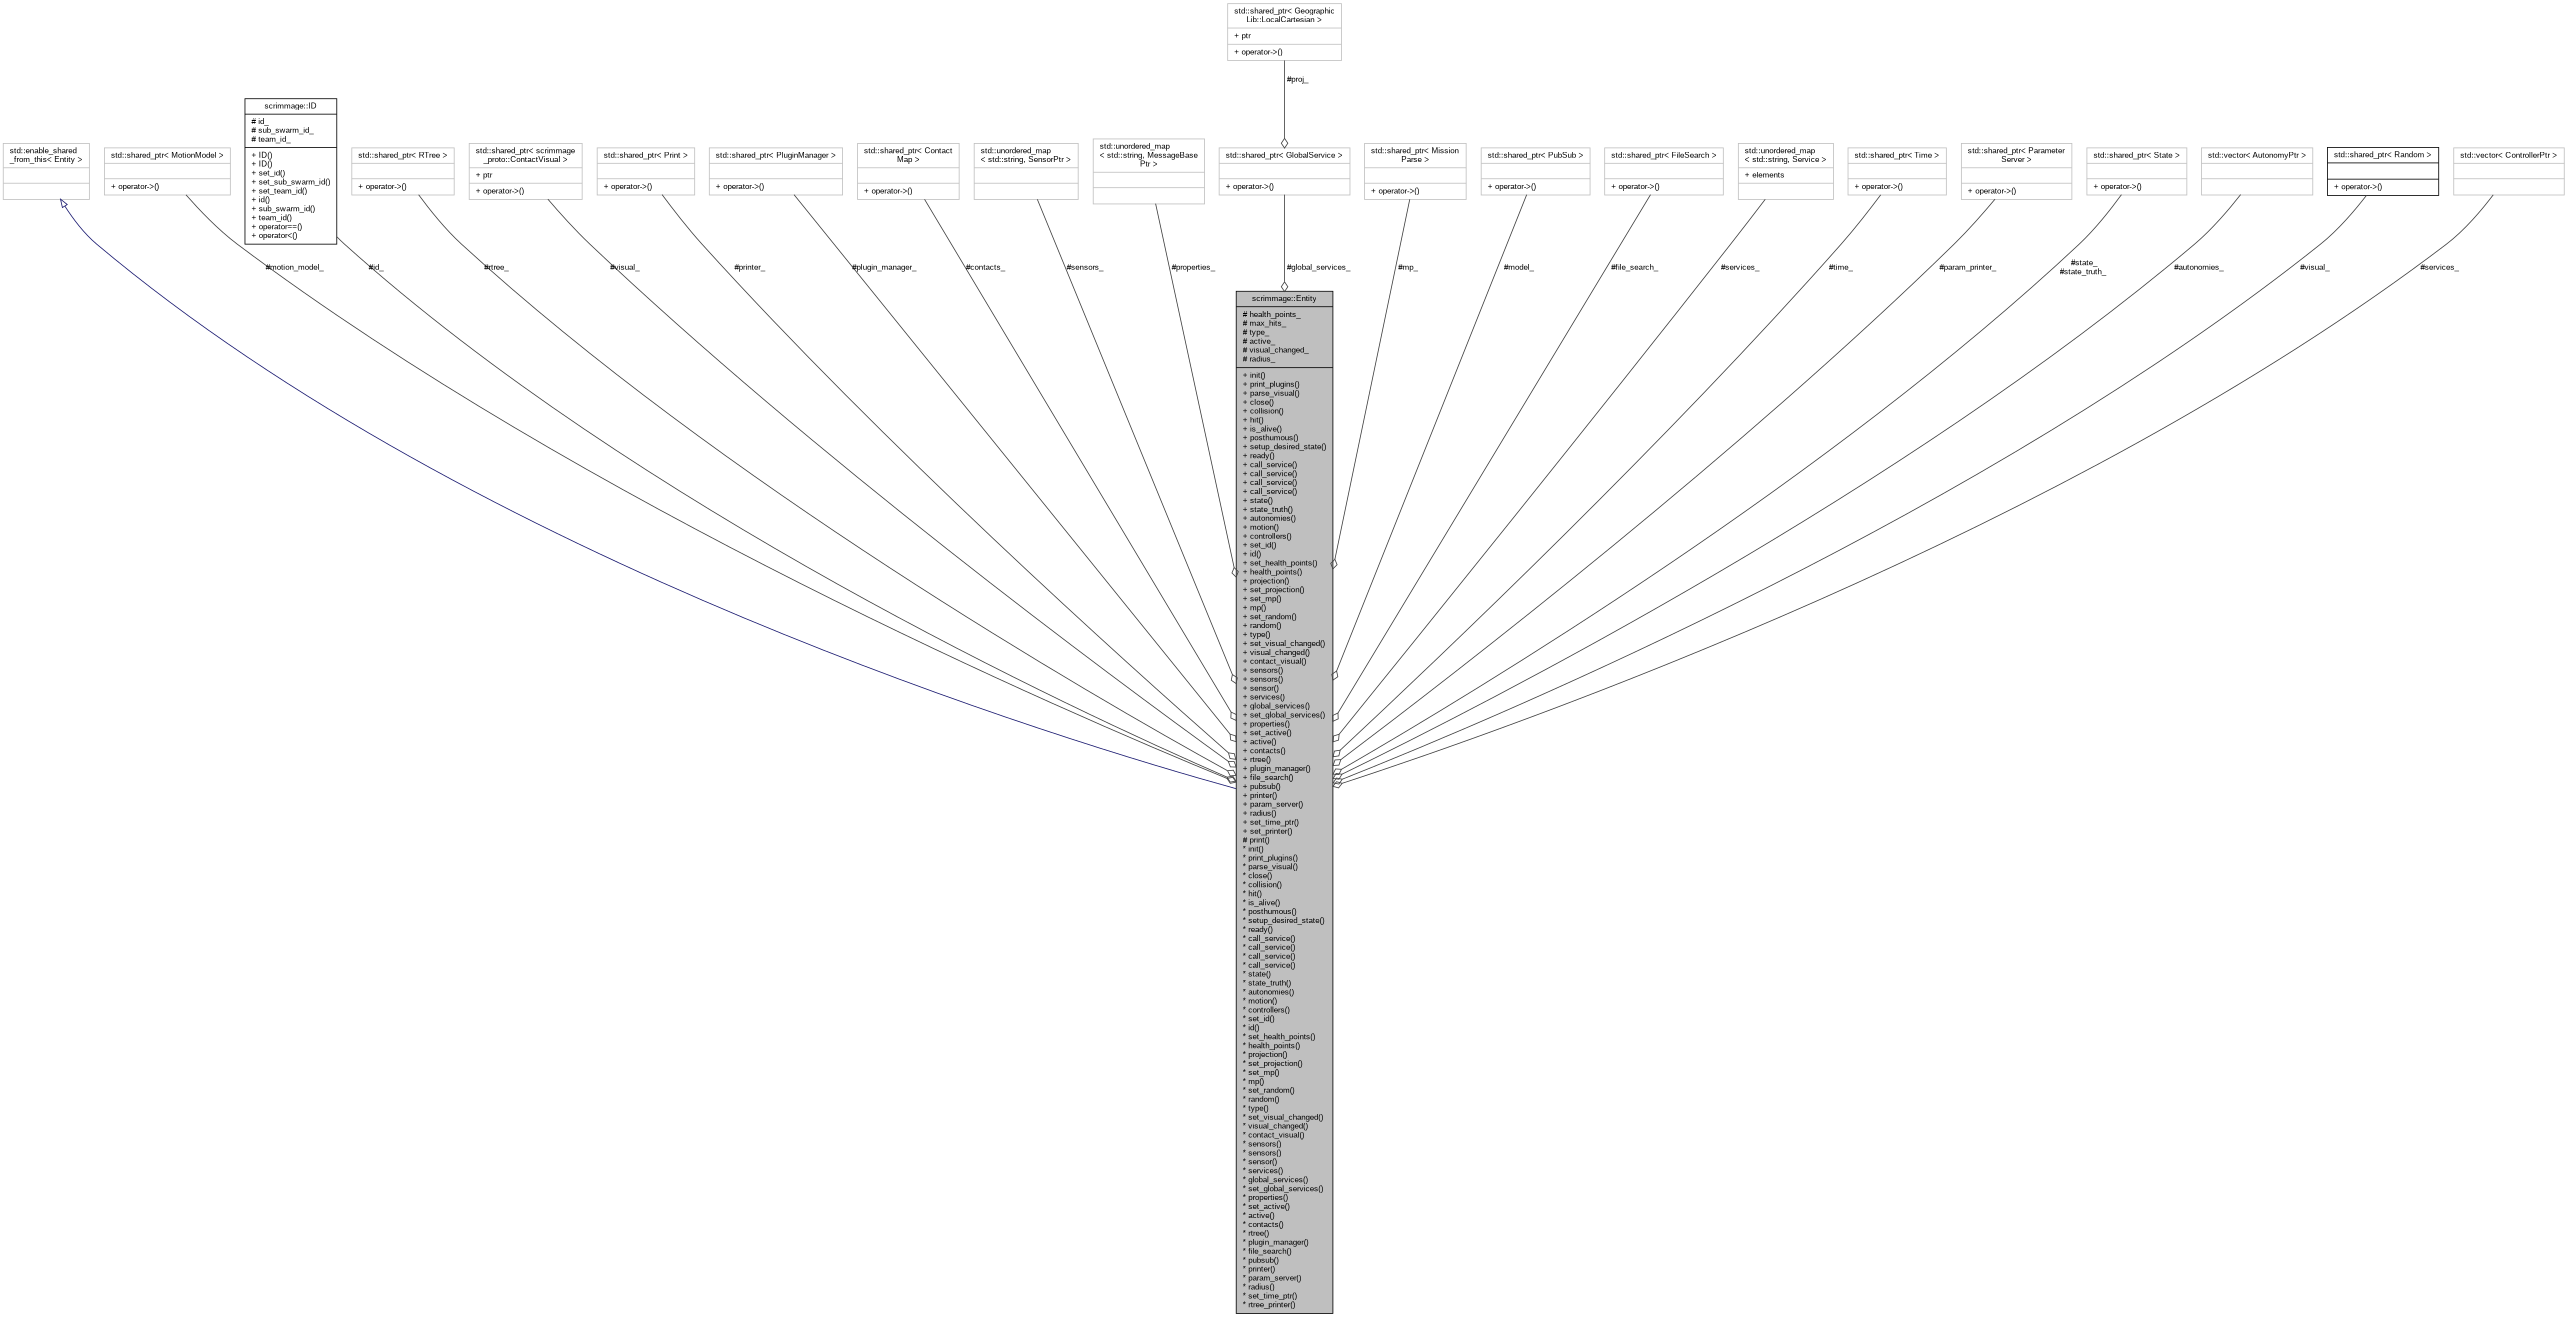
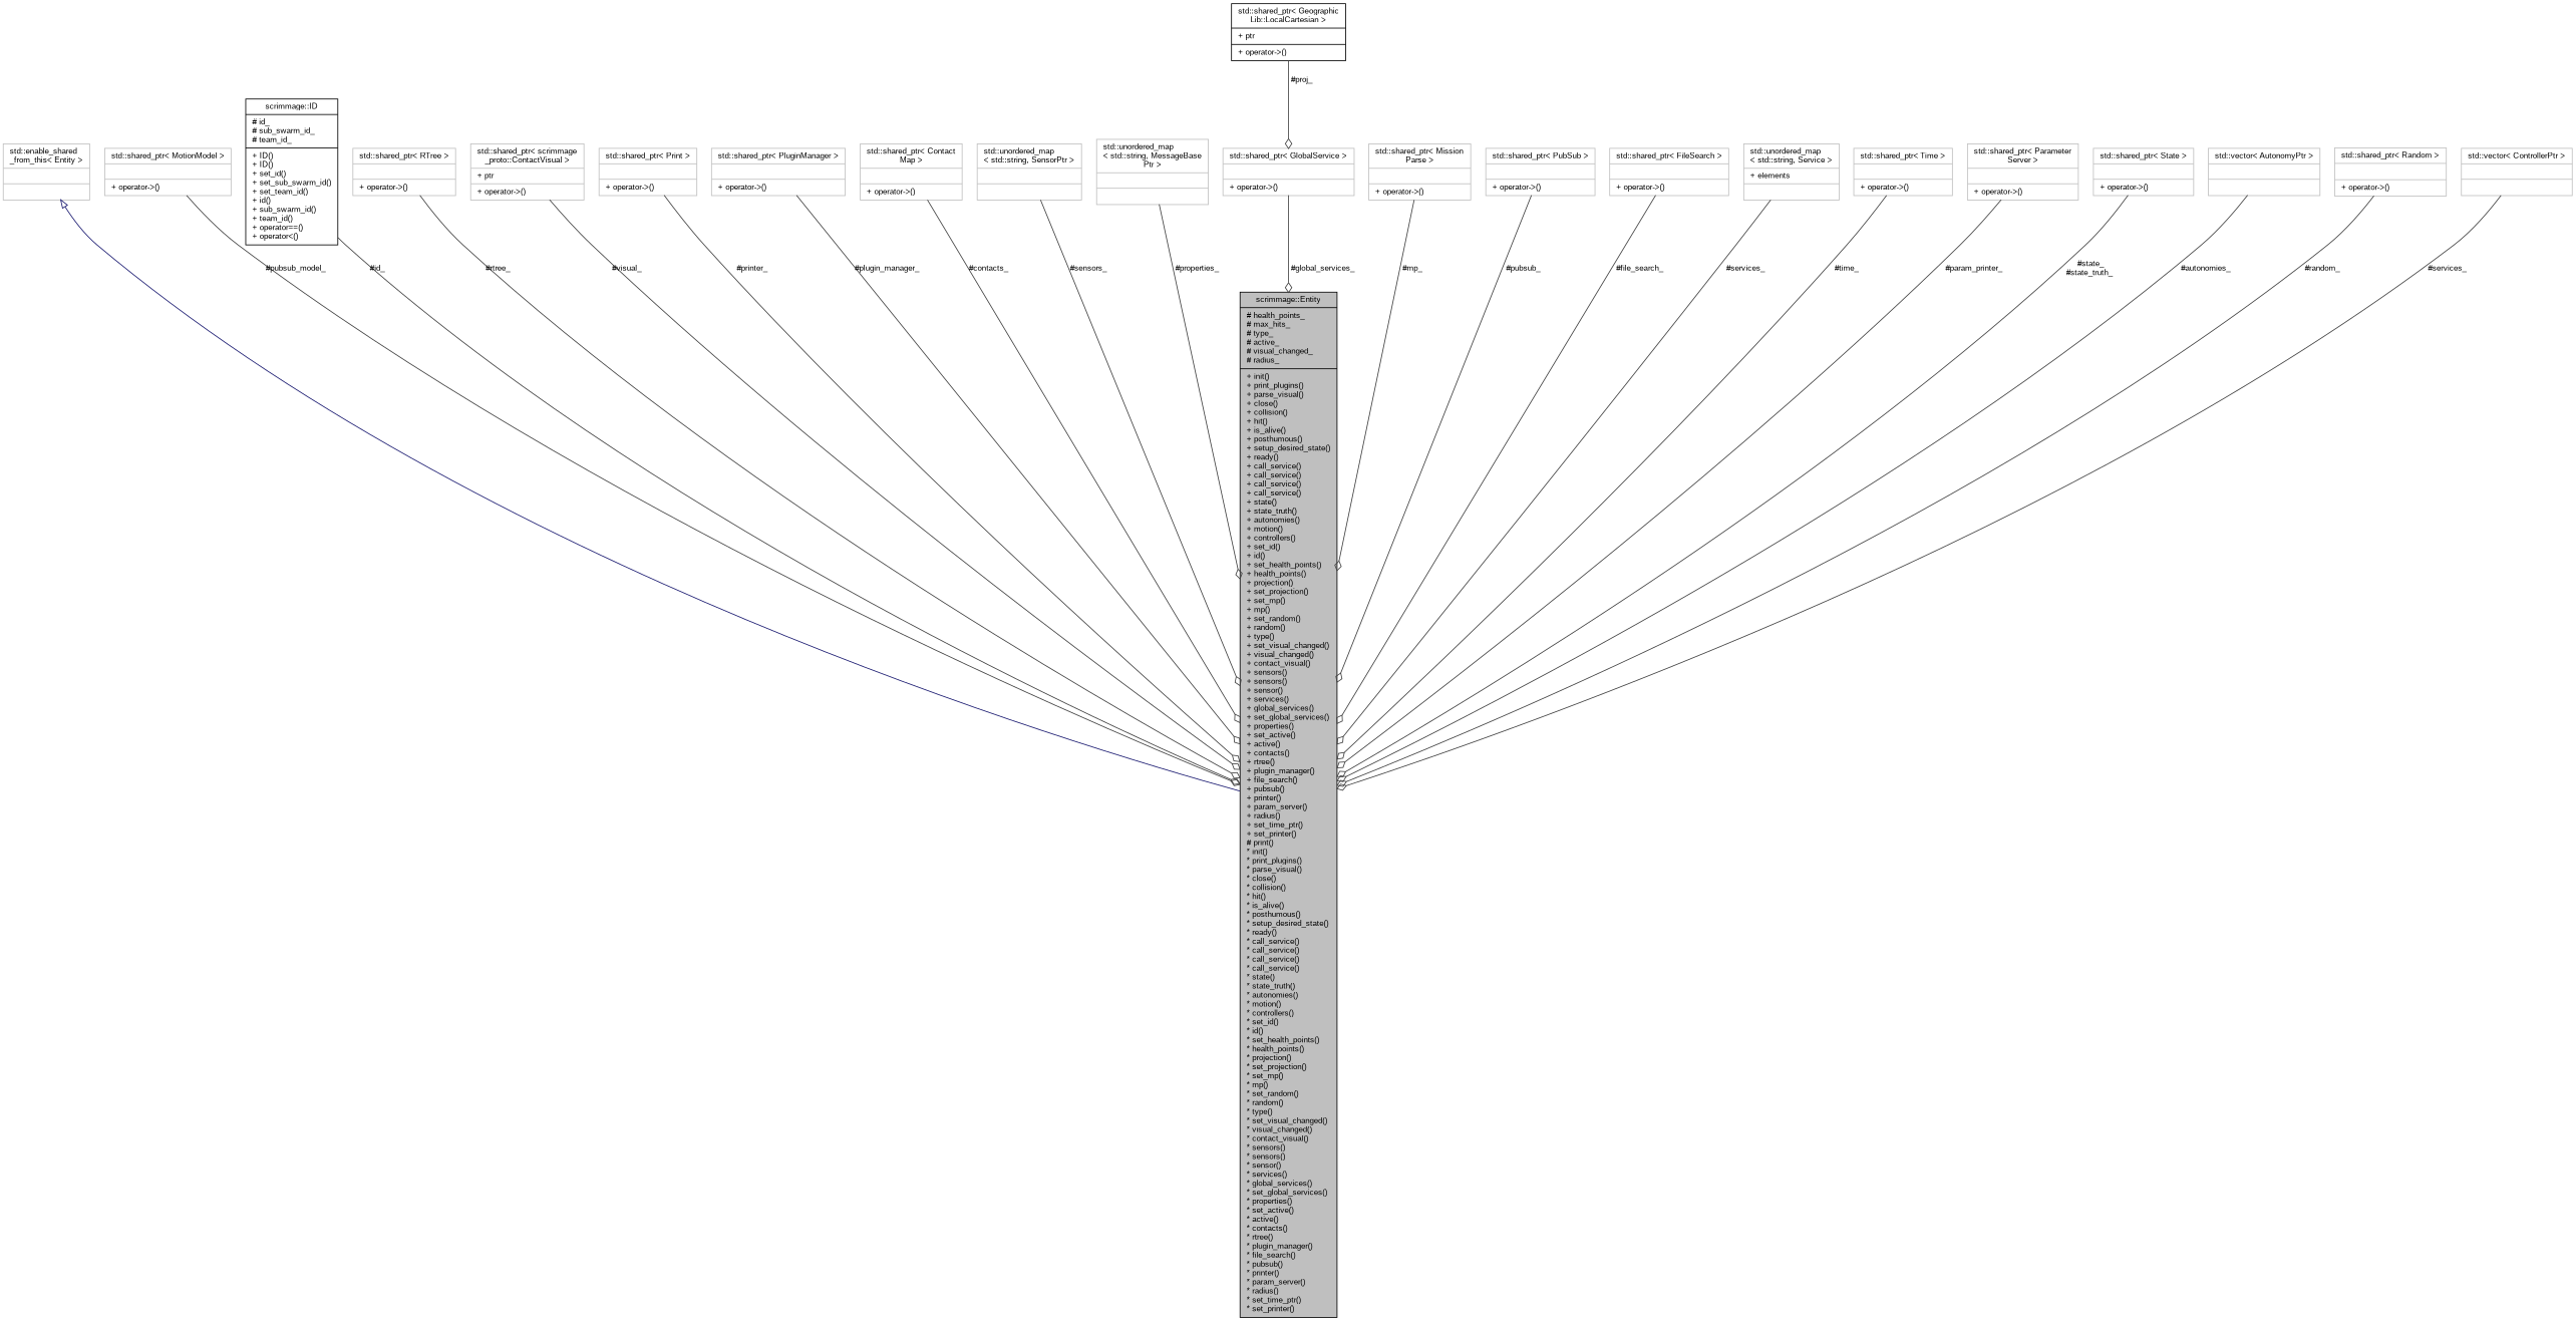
  digraph {
    fontname="Liberation Sans"
    node [color=grey75 fillcolor=white fontname="Liberation Sans" fontsize=10 shape=record style=filled]
    edge [color=grey25 fontname="Liberation Sans" fontsize=10 labelfontname=Helvetica labelfontsize=10 style=solid arrowhead=odiamond]
-   n1 [color=black fillcolor=grey75 fontcolor=black height=0.2 label="{scrimmage::Entity\n|# health_points_\l# max_hits_\l# type_\l# active_\l# visual_changed_\l# radius_\l|+ init()\l+ print_plugins()\l+ parse_visual()\l+ close()\l+ collision()\l+ hit()\l+ is_alive()\l+ posthumous()\l+ setup_desired_state()\l+ ready()\l+ call_service()\l+ call_service()\l+ call_service()\l+ call_service()\l+ state()\l+ state_truth()\l+ autonomies()\l+ motion()\l+ controllers()\l+ set_id()\l+ id()\l+ set_health_points()\l+ health_points()\l+ projection()\l+ set_projection()\l+ set_mp()\l+ mp()\l+ set_random()\l+ random()\l+ type()\l+ set_visual_changed()\l+ visual_changed()\l+ contact_visual()\l+ sensors()\l+ sensors()\l+ sensor()\l+ services()\l+ global_services()\l+ set_global_services()\l+ properties()\l+ set_active()\l+ active()\l+ contacts()\l+ rtree()\l+ plugin_manager()\l+ file_search()\l+ pubsub()\l+ printer()\l+ param_server()\l+ radius()\l+ set_time_ptr()\l+ set_printer()\l# print()\l* init()\l* print_plugins()\l* parse_visual()\l* close()\l* collision()\l* hit()\l* is_alive()\l* posthumous()\l* setup_desired_state()\l* ready()\l* call_service()\l* call_service()\l* call_service()\l* call_service()\l* state()\l* state_truth()\l* autonomies()\l* motion()\l* controllers()\l* set_id()\l* id()\l* set_health_points()\l* health_points()\l* projection()\l* set_projection()\l* set_mp()\l* mp()\l* set_random()\l* random()\l* type()\l* set_visual_changed()\l* visual_changed()\l* contact_visual()\l* sensors()\l* sensors()\l* sensor()\l* services()\l* global_services()\l* set_global_services()\l* properties()\l* set_active()\l* active()\l* contacts()\l* rtree()\l* plugin_manager()\l* file_search()\l* pubsub()\l* printer()\l* param_server()\l* radius()\l* set_time_ptr()\l* rtree_printer()\l}" width=0.4]
+   n1 [color=black fillcolor=grey75 fontcolor=black height=0.2 label="{scrimmage::Entity\n|# health_points_\l# max_hits_\l# type_\l# active_\l# visual_changed_\l# radius_\l|+ init()\l+ print_plugins()\l+ parse_visual()\l+ close()\l+ collision()\l+ hit()\l+ is_alive()\l+ posthumous()\l+ setup_desired_state()\l+ ready()\l+ call_service()\l+ call_service()\l+ call_service()\l+ call_service()\l+ state()\l+ state_truth()\l+ autonomies()\l+ motion()\l+ controllers()\l+ set_id()\l+ id()\l+ set_health_points()\l+ health_points()\l+ projection()\l+ set_projection()\l+ set_mp()\l+ mp()\l+ set_random()\l+ random()\l+ type()\l+ set_visual_changed()\l+ visual_changed()\l+ contact_visual()\l+ sensors()\l+ sensors()\l+ sensor()\l+ services()\l+ global_services()\l+ set_global_services()\l+ properties()\l+ set_active()\l+ active()\l+ contacts()\l+ rtree()\l+ plugin_manager()\l+ file_search()\l+ pubsub()\l+ printer()\l+ param_server()\l+ radius()\l+ set_time_ptr()\l+ set_printer()\l# print()\l* init()\l* print_plugins()\l* parse_visual()\l* close()\l* collision()\l* hit()\l* is_alive()\l* posthumous()\l* setup_desired_state()\l* ready()\l* call_service()\l* call_service()\l* call_service()\l* call_service()\l* state()\l* state_truth()\l* autonomies()\l* motion()\l* controllers()\l* set_id()\l* id()\l* set_health_points()\l* health_points()\l* projection()\l* set_projection()\l* set_mp()\l* mp()\l* set_random()\l* random()\l* type()\l* set_visual_changed()\l* visual_changed()\l* contact_visual()\l* sensors()\l* sensors()\l* sensor()\l* services()\l* global_services()\l* set_global_services()\l* properties()\l* set_active()\l* active()\l* contacts()\l* rtree()\l* plugin_manager()\l* file_search()\l* pubsub()\l* printer()\l* param_server()\l* radius()\l* set_time_ptr()\l* set_printer()\l}" width=0.4]
    n2 [height=0.2 label="{std::enable_shared\l_from_this\< Entity \>\n||}" width=0.4]
    n3 [height=0.2 label="{std::shared_ptr\< MotionModel \>\n||+ operator-\>()\l}" width=0.4]
    n4 [color=black height=0.2 label="{scrimmage::ID\n|# id_\l# sub_swarm_id_\l# team_id_\l|+ ID()\l+ ID()\l+ set_id()\l+ set_sub_swarm_id()\l+ set_team_id()\l+ id()\l+ sub_swarm_id()\l+ team_id()\l+ operator==()\l+ operator\<()\l}" width=0.4]
    n5 [height=0.2 label="{std::shared_ptr\< RTree \>\n||+ operator-\>()\l}" width=0.4]
    n6 [height=0.2 label="{std::shared_ptr\< scrimmage\l_proto::ContactVisual \>\n|+ ptr\l|+ operator-\>()\l}" width=0.4]
    n7 [height=0.2 label="{std::shared_ptr\< Print \>\n||+ operator-\>()\l}" width=0.4]
    n8 [height=0.2 label="{std::shared_ptr\< PluginManager \>\n||+ operator-\>()\l}" width=0.4]
    n9 [height=0.2 label="{std::shared_ptr\< Contact\lMap \>\n||+ operator-\>()\l}" width=0.4]
    n10 [height=0.2 label="{std::unordered_map\l\< std::string, SensorPtr \>\n||}" width=0.4]
    n11 [height=0.2 label="{std::unordered_map\l\< std::string, MessageBase\lPtr \>\n||}" width=0.4]
    n12 [height=0.2 label="{std::shared_ptr\< GlobalService \>\n||+ operator-\>()\l}" width=0.4]
    n13 [height=0.2 label="{std::shared_ptr\< Mission\lParse \>\n||+ operator-\>()\l}" width=0.4]
    n14 [height=0.2 label="{std::shared_ptr\< PubSub \>\n||+ operator-\>()\l}" width=0.4]
    n15 [height=0.2 label="{std::shared_ptr\< FileSearch \>\n||+ operator-\>()\l}" width=0.4]
    n16 [height=0.2 label="{std::unordered_map\l\< std::string, Service \>\n|+ elements\l|}" width=0.4]
    n17 [height=0.2 label="{std::shared_ptr\< Time \>\n||+ operator-\>()\l}" width=0.4]
    n18 [height=0.2 label="{std::shared_ptr\< Parameter\lServer \>\n||+ operator-\>()\l}" width=0.4]
    n19 [height=0.2 label="{std::shared_ptr\< State \>\n||+ operator-\>()\l}" width=0.4]
-   n20 [height=0.2 label="{std::shared_ptr\< Geographic\lLib::LocalCartesian \>\n|+ ptr\l|+ operator-\>()\l}" width=0.4]
+   n20 [color=black height=0.2 label="{std::shared_ptr\< Geographic\lLib::LocalCartesian \>\n|+ ptr\l|+ operator-\>()\l}" width=0.4]
    n21 [height=0.2 label="{std::vector\< AutonomyPtr \>\n||}" width=0.4]
-   n22 [color=black height=0.2 label="{std::shared_ptr\< Random \>\n||+ operator-\>()\l}" width=0.4]
+   n22 [height=0.2 label="{std::shared_ptr\< Random \>\n||+ operator-\>()\l}" width=0.4]
    n23 [height=0.2 label="{std::vector\< ControllerPtr \>\n||}" width=0.4]
    n2 -> n1 [arrowtail=onormal color=midnightblue dir=back arrowhead=""]
-   n3 -> n1 [label=" #motion_model_"]
+   n3 -> n1 [label=" #pubsub_model_"]
    n4 -> n1 [label=" #id_"]
    n5 -> n1 [label=" #rtree_"]
    n6 -> n1 [label=" #visual_"]
    n7 -> n1 [label=" #printer_"]
    n8 -> n1 [label=" #plugin_manager_"]
    n9 -> n1 [label=" #contacts_"]
    n10 -> n1 [label=" #sensors_"]
    n11 -> n1 [label=" #properties_"]
    n12 -> n1 [label=" #global_services_"]
    n13 -> n1 [label=" #mp_"]
-   n14 -> n1 [label=" #model_"]
+   n14 -> n1 [label=" #pubsub_"]
    n15 -> n1 [label=" #file_search_"]
    n16 -> n1 [label=" #services_"]
    n17 -> n1 [label=" #time_"]
    n18 -> n1 [label=" #param_printer_"]
    n19 -> n1 [label=" #state_\n#state_truth_"]
    n20 -> n12 [label=" #proj_"]
    n21 -> n1 [label=" #autonomies_"]
-   n22 -> n1 [label=" #visual_"]
+   n22 -> n1 [label=" #random_"]
    n23 -> n1 [label=" #services_"]
  }
